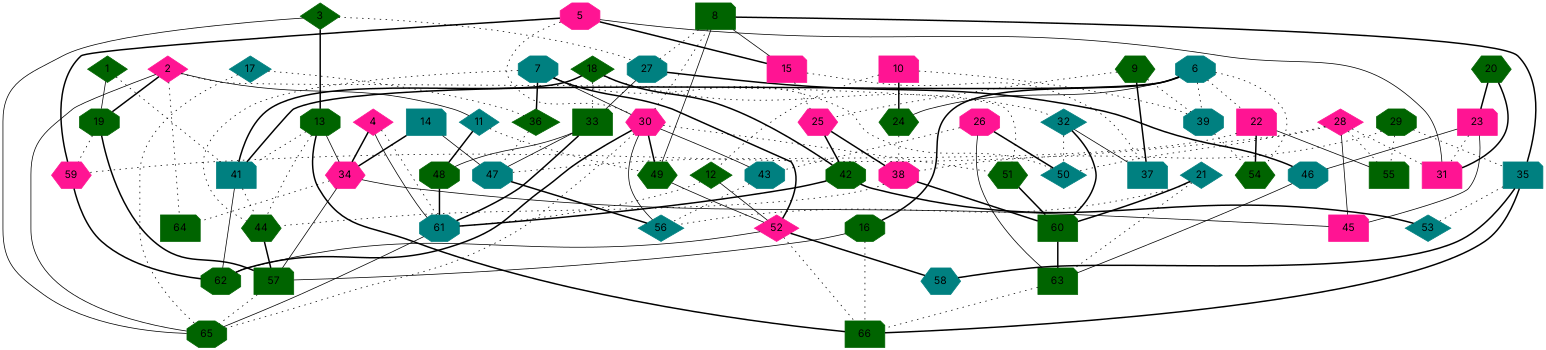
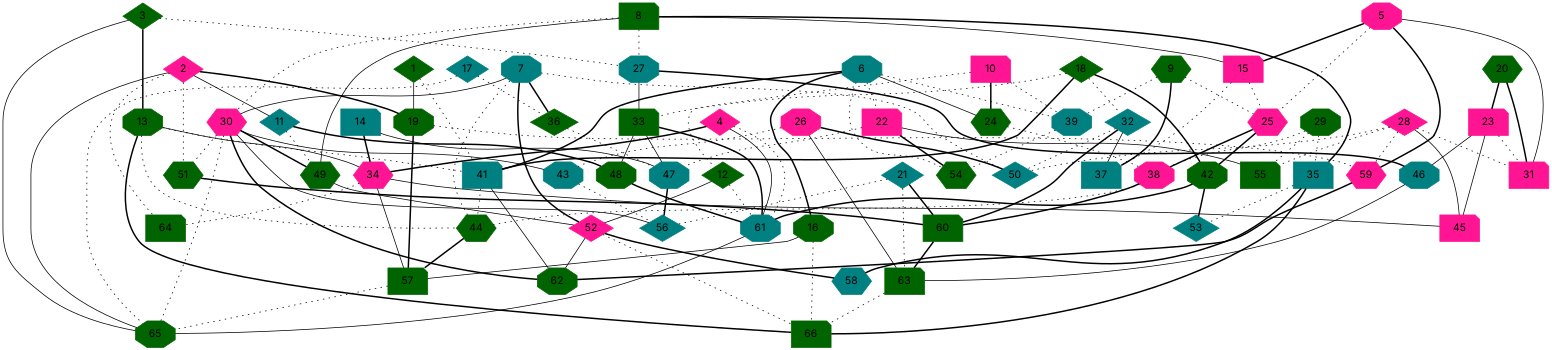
  graph {
    fontname=Inter
    node [color=darkgreen fontname=Inter shape=octagon style=filled]
    edge [fontname=Inter style=dotted]
    1 [shape=diamond]
    19
    41 [color=teal shape=note]
    59 [color=deeppink shape=hexagon]
    57 [shape=note]
    44 [shape=hexagon]
    62
    2 [color=deeppink shape=diamond]
    11 [color=teal shape=diamond]
    51 [shape=hexagon]
    64 [shape=note]
    65
    49 [shape=hexagon]
    48
    60 [shape=note]
    3 [shape=diamond]
    13
    27 [color=teal]
    34 [color=deeppink shape=hexagon]
    66 [shape=note]
    33 [shape=note]
    46 [color=teal]
    4 [color=deeppink shape=diamond]
    61 [color=teal]
    45 [color=deeppink shape=note]
    5 [color=deeppink]
    15 [color=deeppink shape=note]
    30 [color=deeppink shape=hexagon]
    31 [color=deeppink shape=note]
    25 [color=deeppink shape=hexagon]
    37 [color=teal shape=note]
    56 [color=teal shape=diamond]
    43 [color=teal]
    38 [color=deeppink]
    6 [color=teal]
    16
    22 [color=deeppink shape=note]
    24 [shape=hexagon]
    39 [color=teal]
    54 [shape=hexagon]
    47 [color=teal]
    55 [shape=note]
    7 [color=teal]
    36 [shape=diamond]
    50 [color=teal shape=diamond]
    52 [color=deeppink shape=diamond]
    58 [color=teal shape=hexagon]
    8 [shape=note]
    35 [color=teal shape=note]
    53 [color=teal shape=diamond]
    9 [shape=hexagon]
    42
    10 [color=deeppink shape=note]
    12 [shape=diamond]
    14 [color=teal shape=note]
    17 [color=teal shape=diamond]
    18 [shape=diamond]
    32 [color=teal shape=diamond]
    20 [shape=hexagon]
    23 [color=deeppink shape=note]
    21 [color=teal shape=diamond]
    63 [shape=note]
    26 [color=deeppink]
    28 [color=deeppink shape=diamond]
    29
    1 -- 19 [style=solid]
    1 -- 41
    19 -- 59
    19 -- 57 [style=bold]
    41 -- 44
    41 -- 62 [style=solid]
    59 -- 62 [style=bold]
    57 -- 65
    44 -- 57 [style=bold]
    2 -- 19 [style=bold]
    2 -- 11 [style=solid]
    2 -- 51
    2 -- 64
    2 -- 65 [style=solid]
    11 -- 49
    11 -- 48 [style=bold]
    51 -- 60 [style=bold]
    49 -- 52 [style=solid]
    48 -- 61 [style=bold]
    60 -- 63 [style=bold]
    3 -- 65 [style=solid]
    3 -- 13 [style=bold]
    3 -- 27
    13 -- 41
    13 -- 44
    13 -- 34 [style=solid]
    13 -- 66 [style=bold]
    27 -- 33 [style=solid]
    27 -- 46 [style=bold]
    34 -- 57 [style=solid]
    34 -- 64
    34 -- 45 [style=solid]
    33 -- 48 [style=solid]
    33 -- 61 [style=bold]
    33 -- 47 [style=solid]
    46 -- 63 [style=solid]
    4 -- 34 [style=bold]
    4 -- 61 [style=solid]
    4 -- 61
    61 -- 65 [style=solid]
    5 -- 59 [style=bold]
    5 -- 15 [style=bold]
-   5 -- 30
+   5 -- 25
    5 -- 31 [style=solid]
    15 -- 25
    15 -- 37
    30 -- 62 [style=bold]
    30 -- 51
    30 -- 65
    30 -- 49 [style=bold]
    30 -- 56 [style=solid]
    30 -- 43 [style=solid]
    25 -- 38 [style=bold]
    25 -- 42 [style=bold]
    43 -- 56
    38 -- 44
    38 -- 60 [style=bold]
    6 -- 41 [style=bold]
    6 -- 16 [style=bold]
    6 -- 22
    6 -- 24 [style=solid]
    6 -- 39
    6 -- 54
    16 -- 57 [style=solid]
    16 -- 66
    22 -- 54 [style=bold]
    22 -- 47
    22 -- 55 [style=solid]
    24 -- 38
    39 -- 54
    47 -- 56 [style=bold]
    7 -- 44
    7 -- 30 [style=solid]
    7 -- 36 [style=bold]
    7 -- 50
    7 -- 52 [style=bold]
    36 -- 47
    52 -- 62 [style=solid]
    52 -- 66
    52 -- 58 [style=bold]
    8 -- 49 [style=solid]
    8 -- 27
    8 -- 15 [style=solid]
    8 -- 30
    8 -- 35 [style=bold]
    35 -- 66 [style=bold]
    35 -- 58 [style=bold]
    35 -- 53
    9 -- 25
    9 -- 37 [style=bold]
    9 -- 39
    42 -- 61 [style=bold]
    42 -- 53 [style=bold]
    10 -- 24 [style=bold]
    10 -- 39
    10 -- 12
    12 -- 61
    12 -- 52 [style=solid]
    14 -- 34 [style=bold]
    14 -- 47 [style=solid]
    17 -- 65
    17 -- 36
    18 -- 41 [style=bold]
    18 -- 33
    18 -- 42 [style=bold]
    18 -- 32
    32 -- 60 [style=bold]
    32 -- 37 [style=solid]
    32 -- 50
    20 -- 31 [style=bold]
    20 -- 23 [style=bold]
    23 -- 46 [style=solid]
    23 -- 45 [style=solid]
    23 -- 31
    21 -- 60 [style=bold]
    21 -- 56
    21 -- 63
    63 -- 66
    26 -- 43
    26 -- 50 [style=bold]
    26 -- 63 [style=solid]
    28 -- 59
    28 -- 45 [style=solid]
    28 -- 31
    28 -- 55
    28 -- 50
    29 -- 38
    29 -- 55
    29 -- 35
  }
